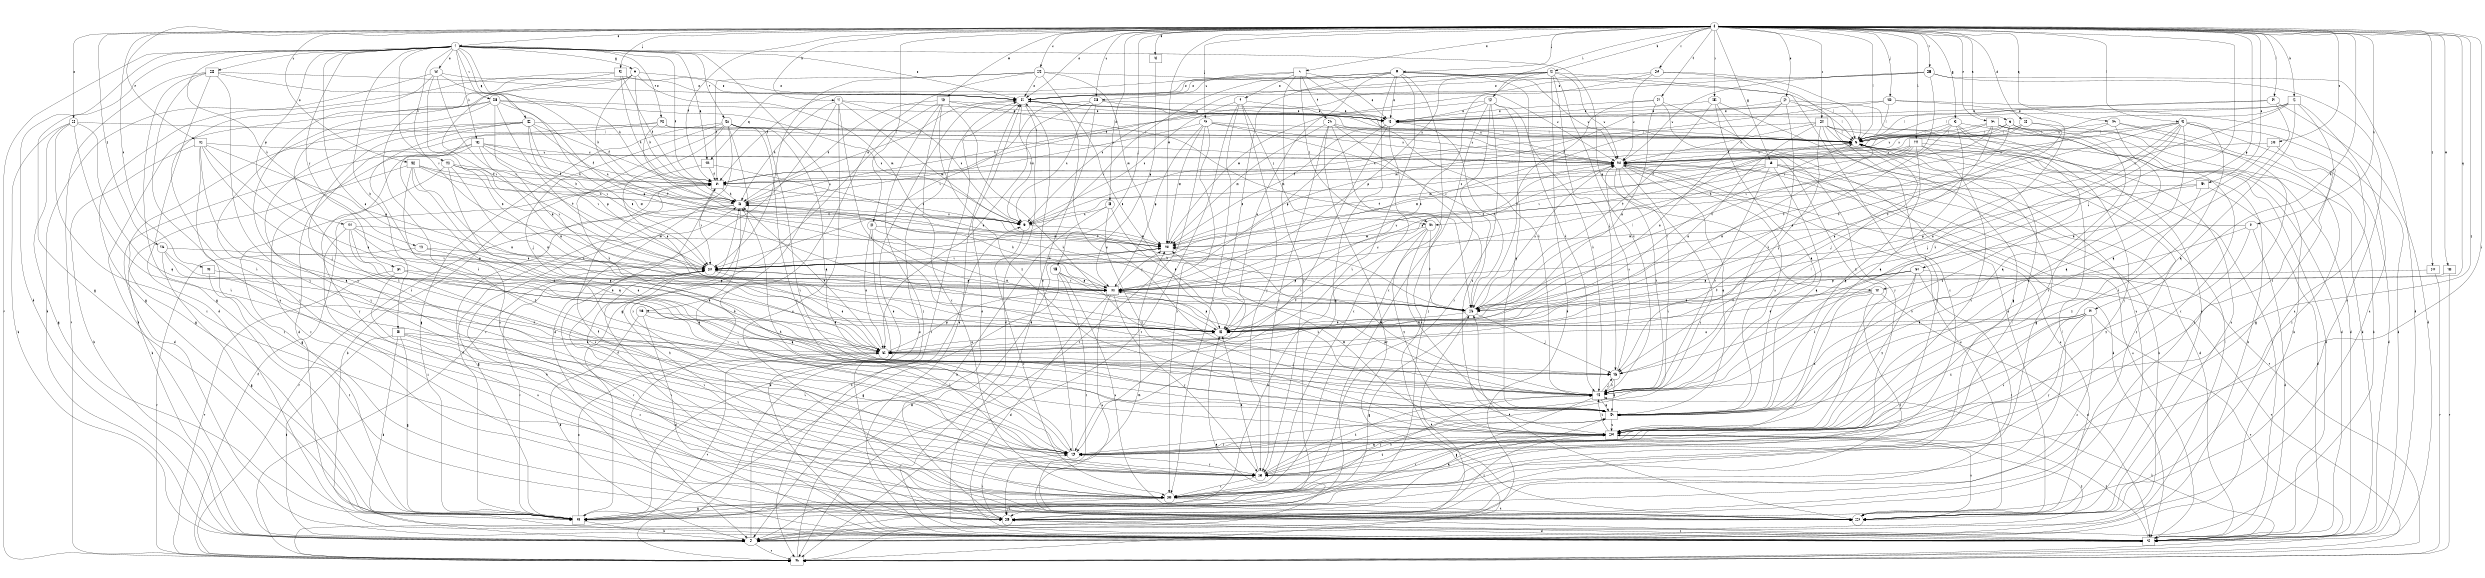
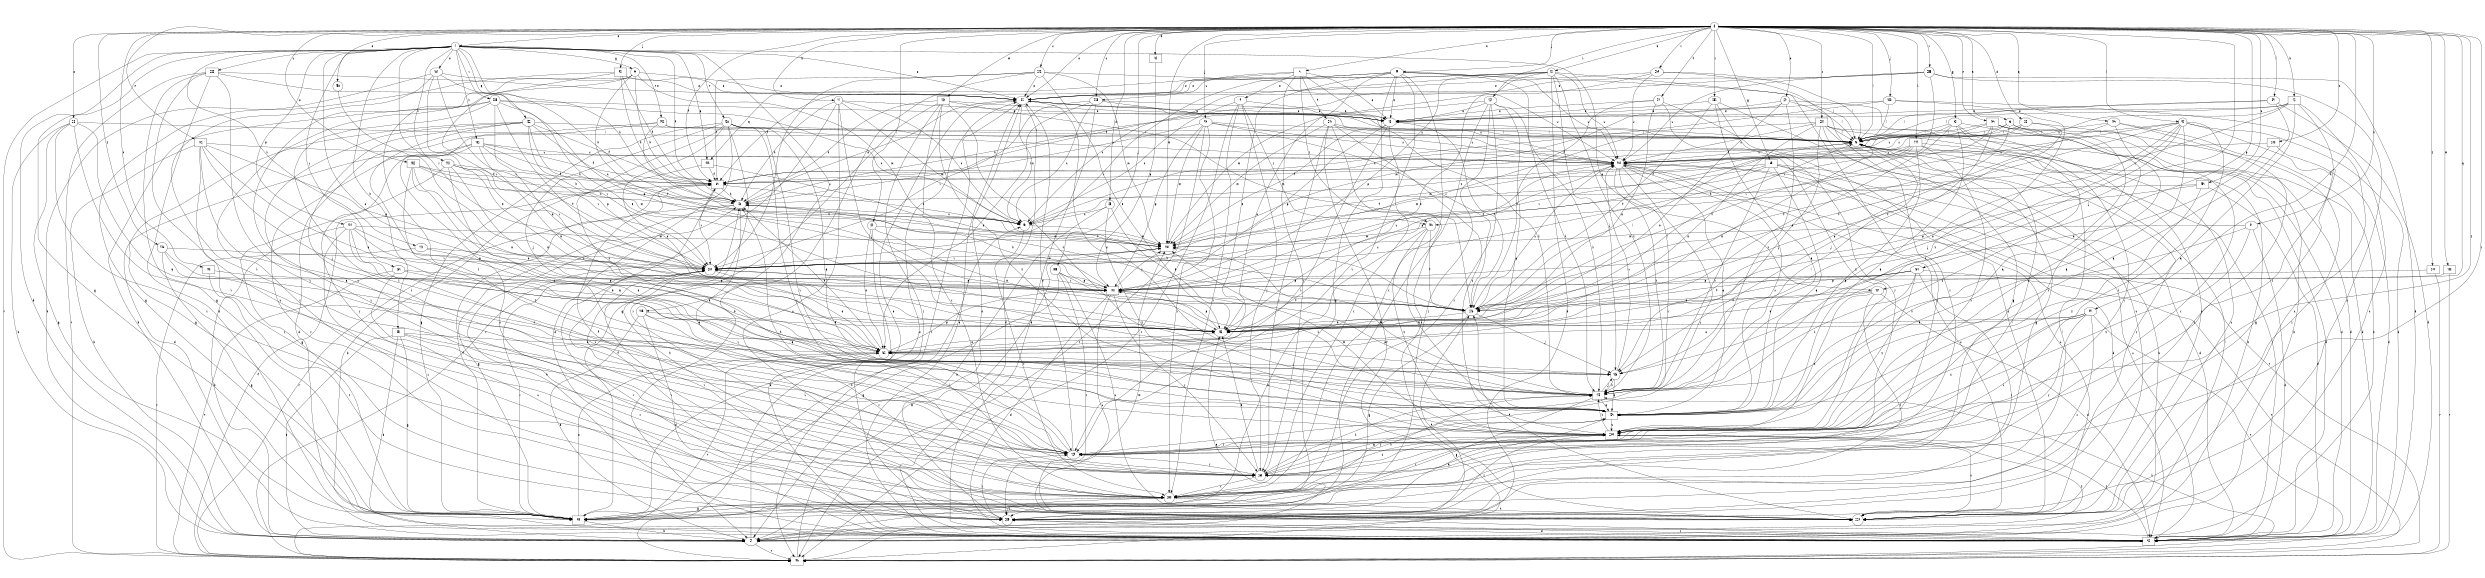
  strict digraph {
    fontname="Patrick Hand"
    node [fontname="Patrick Hand" shape=circle]
    edge [fontname="Patrick Hand"]
    0
    1
    4 [shape=box]
    11
    12 [shape=box]
    18
    27
    28
    32 [shape=octagon]
    35
    38 [shape=octagon]
    40 [shape=box]
    46
    64 [shape=box]
    65 [shape=box]
    73 [shape=octagon]
    79 [shape=octagon]
    81 [shape=octagon]
    87
    89 [shape=octagon]
    93
    96
    97 [shape=octagon]
    98 [shape=box]
    99 [shape=octagon]
    100 [shape=octagon]
-   105
+   105 [label=305]
    106
    119 [shape=box]
    121 [shape=octagon]
    129 [shape=octagon]
    134 [shape=box]
    138 [shape=box]
    140 [shape=box]
    142 [shape=box]
    144 [shape=box]
    148 [shape=box]
    152 [shape=box]
    154 [shape=box]
+   156
    167 [shape=octagon]
    174 [shape=octagon]
    181 [shape=octagon]
    201 [shape=box]
    211
    218
    225 [shape=octagon]
    249 [shape=octagon]
    252 [shape=octagon]
    255
    276
    277 [shape=box]
    278 [shape=box]
    279 [shape=box]
    21 [shape=octagon]
    74
    75 [shape=box]
    85 [shape=box]
    86 [shape=octagon]
    n60 [label=102 shape=box]
    113 [shape=octagon]
    114 [shape=octagon]
    161 [shape=octagon]
    162
    172 [shape=octagon]
    182 [shape=octagon]
    183 [shape=box]
    186
    193
    194 [shape=box]
    235
    237
    238 [shape=box]
    245
    264 [shape=octagon]
    9 [shape=octagon]
    10 [shape=octagon]
    118 [shape=box]
    204
    214 [shape=octagon]
    268
    151
    227
    184 [shape=box]
    248
    258
    173 [shape=box]
    53 [shape=octagon]
    43 [shape=box]
    216 [shape=octagon]
    205
    0 -> 1 [label=a]
    0 -> 4 [label=a]
    0 -> 11 [label=b]
    0 -> 12 [label=b]
    0 -> 18 [label=b]
    0 -> 27 [label=c]
    0 -> 28 [label=c]
    0 -> 32 [label=c]
    0 -> 35 [label=d]
    0 -> 38 [label=d]
    0 -> 40 [label=d]
    0 -> 46 [label=e]
    0 -> 64 [label=f]
    0 -> 65 [label=g]
    0 -> 73 [label=g]
    0 -> 79 [label=h]
    0 -> 81 [label=h]
    0 -> 87 [label=i]
    0 -> 89 [label=i]
    0 -> 93 [label=i]
    0 -> 96 [label=i]
    0 -> 97 [label=j]
    0 -> 98 [label=j]
    0 -> 99 [label=j]
    0 -> 100 [label=j]
    0 -> 105 [label=j]
    0 -> 106 [label=j]
    0 -> 119 [label=l]
    0 -> 121 [label=l]
    0 -> 129 [label=l]
    0 -> 134 [label=m]
    0 -> 138 [label=m]
    0 -> 140 [label=m]
    0 -> 142 [label=n]
    0 -> 144 [label=n]
    0 -> 148 [label=n]
    0 -> 152 [label=o]
    0 -> 154 [label=o]
+   0 -> 156 [label=o]
    0 -> 167 [label=p]
    0 -> 174 [label=q]
    0 -> 181 [label=q]
    0 -> 201 [label=s]
    0 -> 211 [label=t]
    0 -> 218 [label=u]
    0 -> 225 [label=u]
    0 -> 249 [label=x]
    0 -> 252 [label=x]
    0 -> 255 [label=x]
    0 -> 276 [label=z]
    0 -> 277 [label=z]
    0 -> 278 [label=z]
    0 -> 279 [label=z]
    1 -> 32 [label=c]
    1 -> 64 [label=f]
    1 -> 181 [label=q]
    1 -> 21 [label=b]
    1 -> 74 [label=g]
    1 -> 75 [label=g]
    1 -> 85 [label=h]
    1 -> 86 [label=h]
    1 -> n60 [label=k]
    1 -> 113 [label=k]
    1 -> 114 [label=k]
    1 -> 161 [label=o]
    1 -> 162 [label=o]
    1 -> 172 [label=p]
    1 -> 182 [label=q]
    1 -> 183 [label=q]
    1 -> 186 [label=r]
    1 -> 193 [label=r]
    1 -> 194 [label=r]
    1 -> 235 [label=v]
    1 -> 237 [label=v]
    1 -> 238 [label=w]
    1 -> 245 [label=w]
    1 -> 264 [label=y]
    4 -> 225 [label=u]
    4 -> 183 [label=q]
    4 -> 9 [label=a]
    4 -> 10 [label=a]
    4 -> 118 [label=k]
    4 -> 204 [label=s]
    4 -> 214 [label=t]
    4 -> 268 [label=y]
    11 -> 106 [label=j]
    11 -> 140 [label=m]
    11 -> 86 [label=h]
    11 -> 194 [label=r]
    11 -> 10 [label=a]
    11 -> 151 [label=n]
    11 -> 227 [label=u]
    12 -> 96 [label=i]
    12 -> 129 [label=l]
    12 -> 10 [label=a]
    12 -> 204 [label=s]
    12 -> 227 [label=u]
    12 -> 184 [label=q]
    12 -> 248 [label=w]
    18 -> 32 [label=c]
    18 -> 64 [label=f]
    18 -> 106 [label=j]
    18 -> 21 [label=b]
    18 -> 118 [label=k]
    18 -> 151 [label=n]
    18 -> 248 [label=w]
    18 -> 258 [label=x]
    18 -> 173 [label=p]
    18 -> 53 [label=e]
    27 -> 96 [label=i]
    27 -> 140 [label=m]
    27 -> 162 [label=o]
    27 -> 10 [label=a]
    27 -> 118 [label=k]
    27 -> 227 [label=u]
    28 -> 96 [label=i]
    28 -> 129 [label=l]
    28 -> 21 [label=b]
    28 -> 75 [label=g]
    28 -> 184 [label=q]
    28 -> 258 [label=x]
    32 -> 96 [label=i]
    32 -> 194 [label=r]
    32 -> 10 [label=a]
    32 -> 151 [label=n]
    32 -> 248 [label=w]
    32 -> 43 [label=d]
    35 -> 279 [label=z]
    35 -> 21 [label=b]
    35 -> 151 [label=n]
    35 -> 53 [label=e]
    38 -> 96 [label=i]
    38 -> 248 [label=w]
    38 -> 216 [label=t]
    38 -> 205 [label=s]
    40 -> 173 [label=p]
    46 -> 64 [label=f]
    46 -> 96 [label=i]
    46 -> 184 [label=q]
    46 -> 43 [label=d]
    46 -> 216 [label=t]
    64 -> 86 [label=h]
    64 -> 237 [label=v]
    64 -> 151 [label=n]
    65 -> 64 [label=f]
    65 -> 140 [label=m]
    65 -> 21 [label=b]
    65 -> 118 [label=k]
    65 -> 227 [label=u]
    65 -> 184 [label=q]
    65 -> 173 [label=p]
    65 -> 43 [label=d]
    73 -> 64 [label=f]
    73 -> 96 [label=i]
    73 -> 279 [label=z]
    73 -> 268 [label=y]
    73 -> 184 [label=q]
    73 -> 258 [label=x]
    73 -> 53 [label=e]
    79 -> 129 [label=l]
    79 -> 279 [label=z]
    79 -> 162 [label=o]
    79 -> 194 [label=r]
    79 -> 268 [label=y]
    79 -> 53 [label=e]
    79 -> 205 [label=s]
    81 -> 140 [label=m]
    81 -> 279 [label=z]
    81 -> 118 [label=k]
    81 -> 43 [label=d]
    87 -> 140 [label=m]
    87 -> 162 [label=o]
    87 -> 53 [label=e]
    87 -> 43 [label=d]
    89 -> 96 [label=i]
    89 -> 10 [label=a]
    89 -> 184 [label=q]
    89 -> 43 [label=d]
    93 -> 96 [label=i]
    93 -> 106 [label=j]
    93 -> 129 [label=l]
    93 -> 75 [label=g]
    93 -> 162 [label=o]
    93 -> 237 [label=v]
    93 -> 118 [label=k]
    93 -> 184 [label=q]
    93 -> 43 [label=d]
    93 -> 216 [label=t]
    96 -> 248 [label=w]
    96 -> 53 [label=e]
    96 -> 205 [label=s]
    97 -> 96 [label=i]
    97 -> 140 [label=m]
    97 -> 86 [label=h]
    97 -> 194 [label=r]
    97 -> 248 [label=w]
    97 -> 258 [label=x]
    97 -> 173 [label=p]
    97 -> 216 [label=t]
    98 -> 32 [label=c]
    98 -> 64 [label=f]
    98 -> 21 [label=b]
    98 -> 86 [label=h]
    98 -> 237 [label=v]
    99 -> 32 [label=c]
    99 -> 96 [label=i]
    99 -> 129 [label=l]
    99 -> 75 [label=g]
    99 -> 162 [label=o]
    99 -> 237 [label=v]
    99 -> 10 [label=a]
    99 -> 118 [label=k]
    99 -> 248 [label=w]
    99 -> 258 [label=x]
    99 -> 53 [label=e]
    100 -> 96 [label=i]
    100 -> 10 [label=a]
    100 -> 118 [label=k]
    100 -> 151 [label=n]
    100 -> 227 [label=u]
    105 -> 75 [label=g]
    105 -> 118 [label=k]
    105 -> 227 [label=u]
    105 -> 173 [label=p]
    105 -> 205 [label=s]
    106 -> 118 [label=k]
    106 -> 184 [label=q]
    106 -> 248 [label=w]
    119 -> 129 [label=l]
    119 -> 140 [label=m]
    119 -> 21 [label=b]
    119 -> 237 [label=v]
    119 -> 151 [label=n]
    119 -> 184 [label=q]
    119 -> 248 [label=w]
    119 -> 43 [label=d]
    121 -> 21 [label=b]
    121 -> 86 [label=h]
    121 -> 10 [label=a]
    121 -> 118 [label=k]
    121 -> 184 [label=q]
    121 -> 258 [label=x]
    121 -> 205 [label=s]
    129 -> 32 [label=c]
    129 -> 86 [label=h]
    129 -> 268 [label=y]
    134 -> 279 [label=z]
    134 -> 75 [label=g]
    134 -> 86 [label=h]
    134 -> 10 [label=a]
    134 -> 118 [label=k]
    134 -> 258 [label=x]
    134 -> 216 [label=t]
    134 -> 205 [label=s]
    138 -> 194 [label=r]
    138 -> 173 [label=p]
    140 -> 237 [label=v]
    142 -> 106 [label=j]
    142 -> 21 [label=b]
    142 -> 162 [label=o]
    142 -> 184 [label=q]
    142 -> 248 [label=w]
    142 -> 173 [label=p]
    142 -> 205 [label=s]
    144 -> 96 [label=i]
    144 -> 106 [label=j]
    144 -> 129 [label=l]
    144 -> 21 [label=b]
    144 -> 248 [label=w]
    144 -> 43 [label=d]
    144 -> 216 [label=t]
    148 -> 173 [label=p]
    148 -> 205 [label=s]
    152 -> 64 [label=f]
    152 -> 140 [label=m]
    152 -> 279 [label=z]
-   152 -> 21 [label=b]
+   172 -> 21 [label=b]
    152 -> 86 [label=h]
    152 -> 162 [label=o]
    152 -> 53 [label=e]
    154 -> 279 [label=z]
    154 -> 86 [label=h]
    154 -> 173 [label=p]
    154 -> 43 [label=d]
+   156 -> 237 [label=v]
    167 -> 279 [label=z]
    167 -> 194 [label=r]
    167 -> 118 [label=k]
    167 -> 173 [label=p]
    167 -> 53 [label=e]
    167 -> 216 [label=t]
    167 -> 205 [label=s]
    174 -> 96 [label=i]
    174 -> 279 [label=z]
    174 -> 21 [label=b]
    174 -> 162 [label=o]
    174 -> 205 [label=s]
    181 -> 279 [label=z]
    181 -> 53 [label=e]
    181 -> 43 [label=d]
    181 -> 216 [label=t]
    181 -> 205 [label=s]
    201 -> 96 [label=i]
    201 -> 106 [label=j]
    201 -> 75 [label=g]
    201 -> 162 [label=o]
    201 -> 237 [label=v]
    201 -> 268 [label=y]
    201 -> 227 [label=u]
    201 -> 248 [label=w]
    201 -> 43 [label=d]
    211 -> 279 [label=z]
    211 -> 10 [label=a]
    211 -> 227 [label=u]
    211 -> 53 [label=e]
    211 -> 216 [label=t]
    218 -> 32 [label=c]
    218 -> 64 [label=f]
    218 -> 140 [label=m]
    218 -> 21 [label=b]
    218 -> 237 [label=v]
    218 -> 248 [label=w]
    218 -> 53 [label=e]
    225 -> 162 [label=o]
    225 -> 237 [label=v]
    225 -> 10 [label=a]
    225 -> 151 [label=n]
    225 -> 248 [label=w]
    225 -> 43 [label=d]
    249 -> 32 [label=c]
    249 -> 96 [label=i]
    249 -> 140 [label=m]
    249 -> 75 [label=g]
    249 -> 248 [label=w]
    252 -> 10 [label=a]
    252 -> 268 [label=y]
    252 -> 227 [label=u]
    252 -> 184 [label=q]
    252 -> 216 [label=t]
    255 -> 32 [label=c]
    255 -> 64 [label=f]
    255 -> 237 [label=v]
    255 -> 227 [label=u]
    255 -> 248 [label=w]
    255 -> 43 [label=d]
    276 -> 75 [label=g]
    276 -> 237 [label=v]
    276 -> 118 [label=k]
    276 -> 53 [label=e]
    277 -> 194 [label=r]
    277 -> 173 [label=p]
    278 -> 248 [label=w]
    278 -> 53 [label=e]
    278 -> 43 [label=d]
    279 -> 129 [label=l]
    279 -> 140 [label=m]
    279 -> 118 [label=k]
    279 -> 227 [label=u]
    279 -> 258 [label=x]
    279 -> 205 [label=s]
    21 -> 96 [label=i]
    21 -> 279 [label=z]
    21 -> 194 [label=r]
    21 -> 151 [label=n]
    21 -> 216 [label=t]
    74 -> 32 [label=c]
    74 -> 129 [label=l]
    74 -> 140 [label=m]
    74 -> 86 [label=h]
    74 -> 268 [label=y]
    74 -> 216 [label=t]
    75 -> 32 [label=c]
    75 -> 64 [label=f]
    75 -> 96 [label=i]
    75 -> 21 [label=b]
    75 -> 162 [label=o]
    75 -> 237 [label=v]
    85 -> 129 [label=l]
    85 -> 21 [label=b]
    85 -> 75 [label=g]
    85 -> 162 [label=o]
    85 -> 258 [label=x]
    85 -> 43 [label=d]
    86 -> 32 [label=c]
    86 -> 75 [label=g]
    86 -> 194 [label=r]
    86 -> 268 [label=y]
    86 -> 151 [label=n]
    n60 -> 64 [label=f]
    n60 -> 86 [label=h]
    n60 -> 237 [label=v]
    n60 -> 268 [label=y]
    n60 -> 248 [label=w]
    n60 -> 53 [label=e]
    n60 -> 43 [label=d]
    n60 -> 205 [label=s]
    113 -> 64 [label=f]
    113 -> 75 [label=g]
    113 -> 237 [label=v]
    113 -> 151 [label=n]
    113 -> 184 [label=q]
    113 -> 53 [label=e]
    114 -> 162 [label=o]
    114 -> 194 [label=r]
    114 -> 237 [label=v]
    161 -> 32 [label=c]
    161 -> 129 [label=l]
    161 -> 75 [label=g]
    161 -> 86 [label=h]
    161 -> 237 [label=v]
    161 -> 53 [label=e]
    162 -> 106 [label=j]
    162 -> 86 [label=h]
    162 -> 194 [label=r]
    162 -> 173 [label=p]
    172 -> 129 [label=l]
    172 -> 140 [label=m]
    172 -> 162 [label=o]
    172 -> 184 [label=q]
    172 -> 173 [label=p]
    172 -> 205 [label=s]
    182 -> 64 [label=f]
    182 -> 96 [label=i]
    182 -> 129 [label=l]
    182 -> 279 [label=z]
    182 -> 75 [label=g]
    182 -> 237 [label=v]
    182 -> 268 [label=y]
    182 -> 151 [label=n]
    182 -> 173 [label=p]
    183 -> 64 [label=f]
    183 -> 21 [label=b]
    183 -> 216 [label=t]
    186 -> 96 [label=i]
    186 -> 106 [label=j]
    186 -> 129 [label=l]
    186 -> 75 [label=g]
    186 -> 162 [label=o]
    186 -> 118 [label=k]
    186 -> 268 [label=y]
    186 -> 184 [label=q]
    186 -> 258 [label=x]
    186 -> 43 [label=d]
    193 -> 96 [label=i]
    193 -> 227 [label=u]
    193 -> 248 [label=w]
    193 -> 43 [label=d]
    193 -> 216 [label=t]
    194 -> 32 [label=c]
    194 -> 64 [label=f]
    194 -> 140 [label=m]
    194 -> 118 [label=k]
    194 -> 53 [label=e]
    235 -> 129 [label=l]
    235 -> 21 [label=b]
    235 -> 10 [label=a]
    235 -> 151 [label=n]
    235 -> 258 [label=x]
    235 -> 173 [label=p]
    235 -> 53 [label=e]
    235 -> 216 [label=t]
    237 -> 140 [label=m]
    237 -> 162 [label=o]
    237 -> 173 [label=p]
    238 -> 32 [label=c]
    238 -> 75 [label=g]
    238 -> 194 [label=r]
    238 -> 268 [label=y]
    238 -> 227 [label=u]
    238 -> 53 [label=e]
    238 -> 43 [label=d]
    245 -> 129 [label=l]
    245 -> 21 [label=b]
+   245 -> 258 [label=x]
    245 -> 53 [label=e]
    245 -> 43 [label=d]
    264 -> 194 [label=r]
    264 -> 227 [label=u]
    264 -> 184 [label=q]
    264 -> 173 [label=p]
    9 -> 194 [label=r]
    9 -> 10 [label=a]
    9 -> 204 [label=s]
    9 -> 268 [label=y]
    9 -> 151 [label=n]
    9 -> 258 [label=x]
    10 -> 96 [label=i]
    10 -> 129 [label=l]
    10 -> 140 [label=m]
    10 -> 258 [label=x]
    10 -> 173 [label=p]
    10 -> 216 [label=t]
    118 -> 32 [label=c]
    118 -> 96 [label=i]
    118 -> 106 [label=j]
    118 -> 140 [label=m]
    118 -> 75 [label=g]
    118 -> 184 [label=q]
    118 -> 173 [label=p]
    204 -> 140 [label=m]
    204 -> 279 [label=z]
    204 -> 21 [label=b]
    204 -> 184 [label=q]
    204 -> 216 [label=t]
    214 -> 96 [label=i]
    214 -> 140 [label=m]
    214 -> 279 [label=z]
    214 -> 194 [label=r]
    214 -> 268 [label=y]
    214 -> 227 [label=u]
    214 -> 248 [label=w]
    268 -> 64 [label=f]
    268 -> 279 [label=z]
    268 -> 118 [label=k]
    268 -> 184 [label=q]
    268 -> 258 [label=x]
    268 -> 53 [label=e]
    151 -> 140 [label=m]
    151 -> 258 [label=x]
    227 -> 237 [label=v]
    227 -> 216 [label=t]
    184 -> 279 [label=z]
    184 -> 268 [label=y]
    184 -> 248 [label=w]
    248 -> 64 [label=f]
    248 -> 129 [label=l]
    248 -> 194 [label=r]
    248 -> 118 [label=k]
    248 -> 268 [label=y]
    248 -> 227 [label=u]
    248 -> 184 [label=q]
    248 -> 43 [label=d]
    258 -> 96 [label=i]
    258 -> 75 [label=g]
    258 -> 86 [label=h]
    258 -> 237 [label=v]
    258 -> 118 [label=k]
    258 -> 227 [label=u]
    258 -> 205 [label=s]
    173 -> 140 [label=y]
    173 -> 86 [label=h]
    173 -> 237 [label=v]
    173 -> 268 [label=y]
    173 -> 227 [label=u]
    173 -> 248 [label=w]
    173 -> 43 [label=d]
    173 -> 216 [label=t]
    53 -> 96 [label=i]
    53 -> 162 [label=o]
    53 -> 248 [label=w]
    53 -> 173 [label=p]
    43 -> 32 [label=c]
    43 -> 96 [label=i]
    43 -> 140 [label=m]
    43 -> 279 [label=z]
    43 -> 86 [label=h]
    43 -> 248 [label=w]
    43 -> 205 [label=s]
    216 -> 96 [label=i]
    216 -> 106 [label=j]
    216 -> 75 [label=g]
    216 -> 86 [label=h]
    216 -> 248 [label=w]
    216 -> 53 [label=e]
    205 -> 32 [label=c]
    205 -> 64 [label=f]
    205 -> 129 [label=l]
    205 -> 237 [label=v]
    205 -> 184 [label=q]
    205 -> 43 [label=d]
  }
